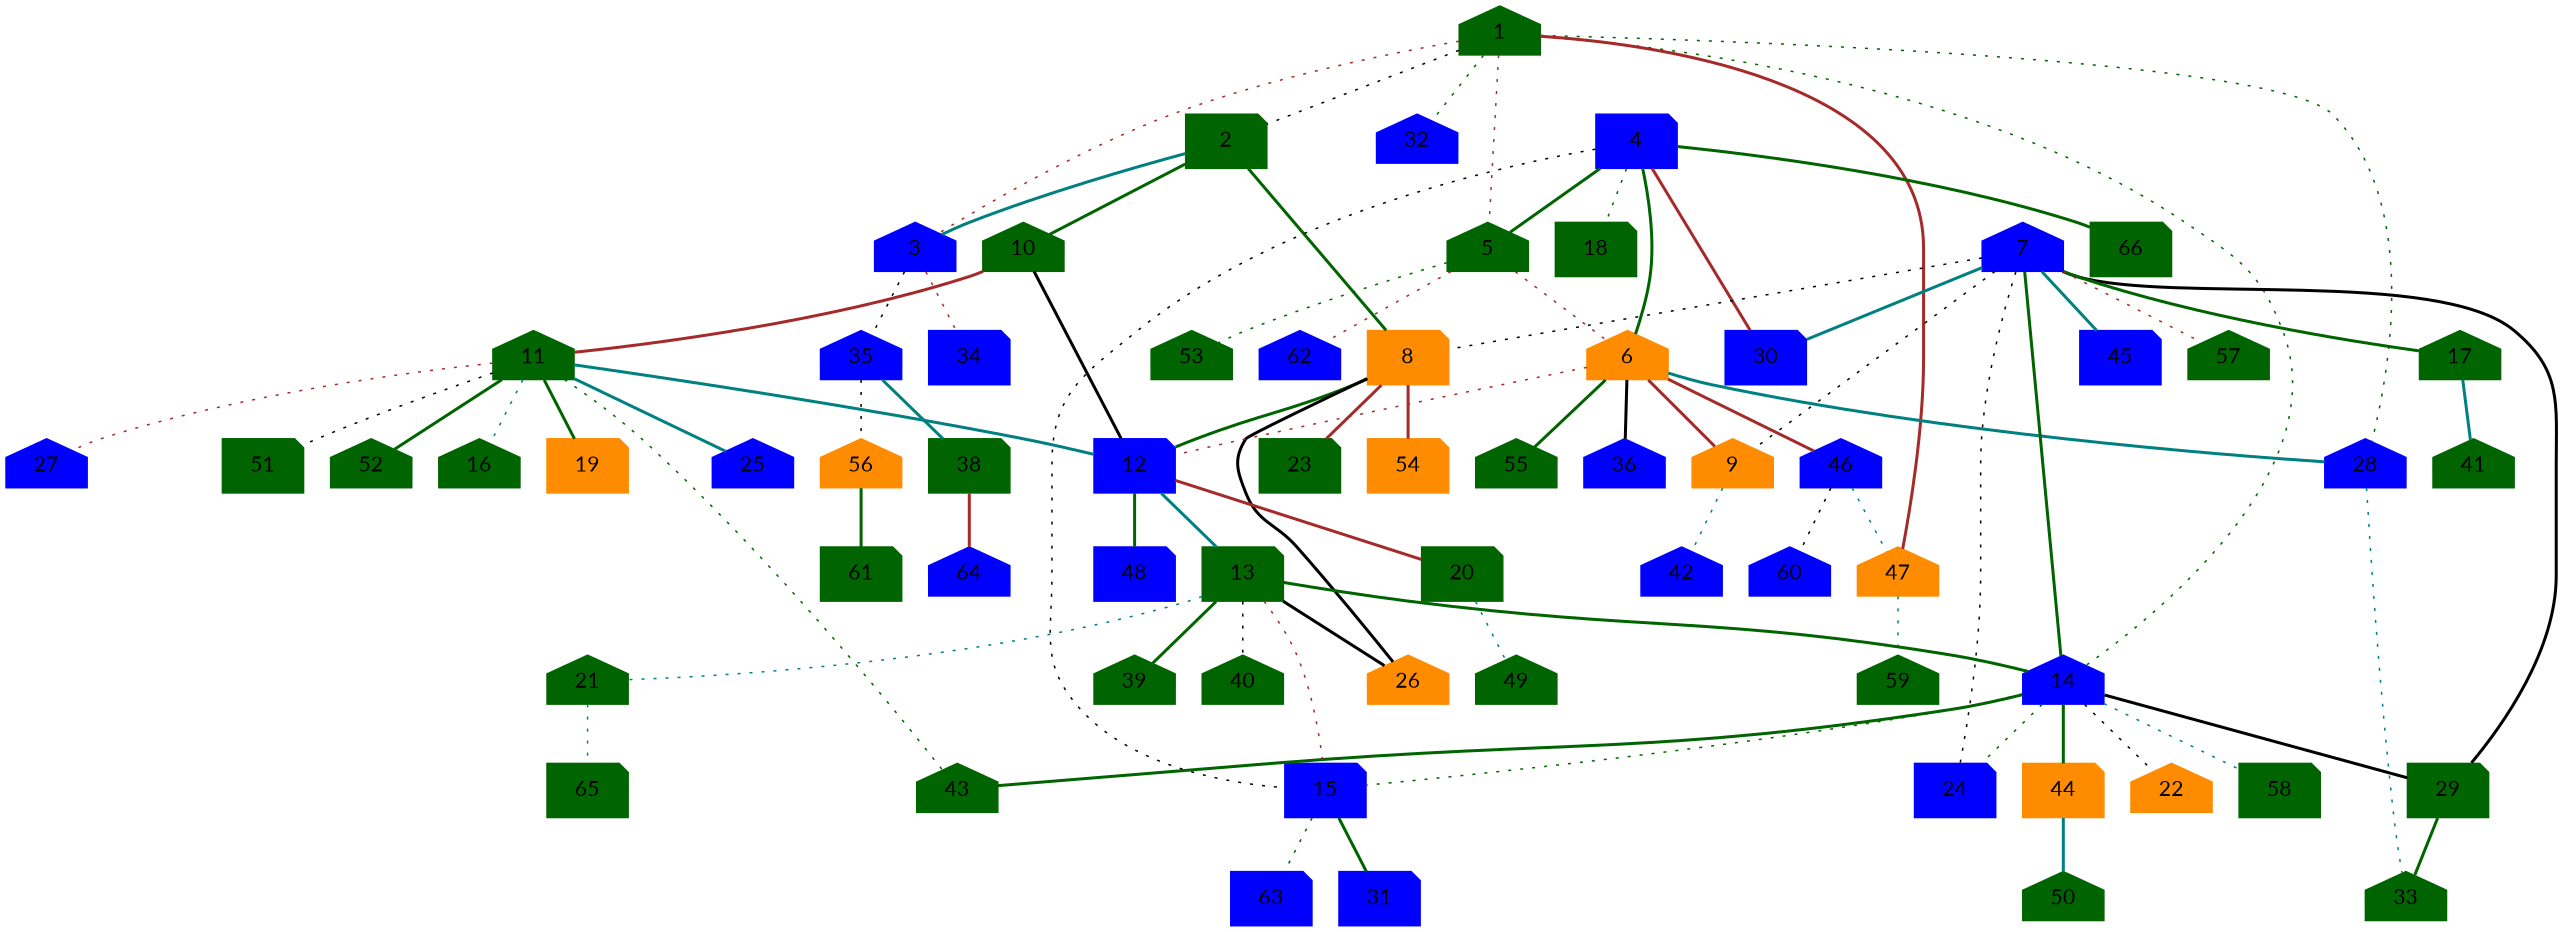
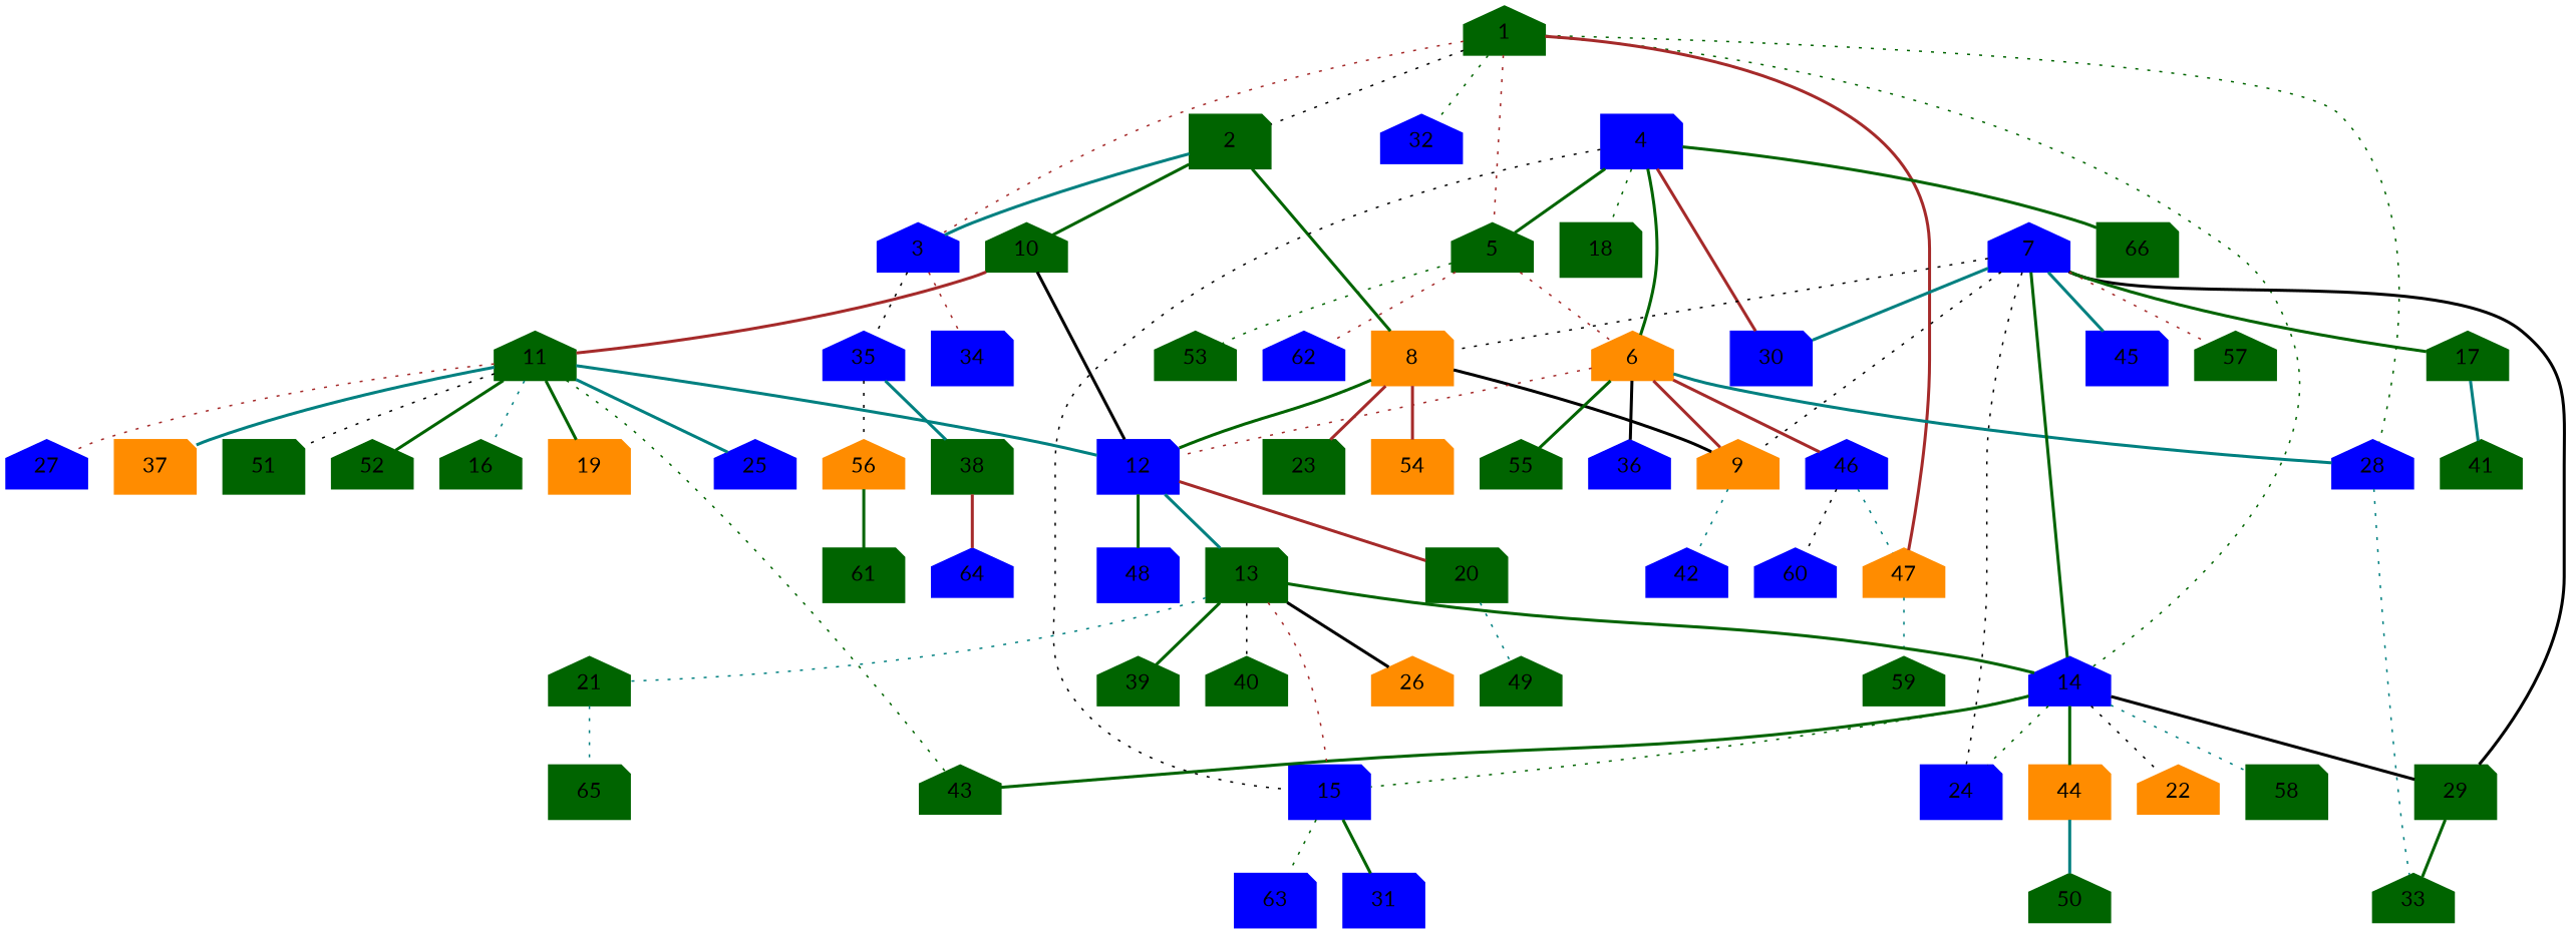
  graph {
    fontname=Lato
    node [color=darkgreen fontname=Lato shape=house style=filled]
    edge [color=darkgreen fontname=Lato style=bold]
    2 [shape=note]
    1
    3 [color=blue]
    5
    14 [color=blue]
    28 [color=blue]
    32 [color=blue]
    47 [color=darkorange]
    8 [color=darkorange shape=note]
    10
    34 [color=blue shape=note]
    35 [color=blue]
    6 [color=darkorange]
    53
    62 [color=blue]
    15 [color=blue shape=note]
    24 [color=blue shape=note]
    29 [shape=note]
    43
    22 [color=darkorange]
    44 [color=darkorange shape=note]
    58 [shape=note]
    33
    59
    9 [color=darkorange]
    12 [color=blue shape=note]
    23 [shape=note]
    54 [color=darkorange shape=note]
    11
    38 [shape=note]
    56 [color=darkorange]
    4 [color=blue shape=note]
    18 [shape=note]
    30 [color=blue shape=note]
    66 [shape=note]
    36 [color=blue]
    46 [color=blue]
    55
    31 [color=blue shape=note]
    63 [color=blue shape=note]
    42 [color=blue]
    13 [shape=note]
    20 [shape=note]
    48 [color=blue shape=note]
    60 [color=blue]
    7 [color=blue]
    17
    45 [color=blue shape=note]
    57
    41
    16
    19 [color=darkorange shape=note]
    25 [color=blue]
    27 [color=blue]
+   37 [color=darkorange shape=note]
    51 [shape=note]
    52
    21
    26 [color=darkorange]
    39
    40
    49
    65 [shape=note]
    50
    64 [color=blue]
    61 [shape=note]
    2 -- 3 [color=teal]
    2 -- 8
    2 -- 10
    1 -- 2 [color=black style=dotted]
    1 -- 3 [color=brown style=dotted]
    1 -- 5 [color=brown style=dotted]
    1 -- 14 [style=dotted]
    1 -- 28 [style=dotted]
    1 -- 32 [style=dotted]
    1 -- 47 [color=brown]
    3 -- 34 [color=brown style=dotted]
    3 -- 35 [color=black style=dotted]
    5 -- 6 [color=brown style=dotted]
    5 -- 53 [style=dotted]
    5 -- 62 [color=brown style=dotted]
    14 -- 15 [style=dotted]
    14 -- 24 [style=dotted]
    14 -- 29 [color=black]
    14 -- 43
    14 -- 22 [color=black style=dotted]
    14 -- 44
    14 -- 58 [color=teal style=dotted]
    28 -- 33 [color=teal style=dotted]
    47 -- 59 [color=teal style=dotted]
-   8 -- 26 [color=black]
+   8 -- 9 [color=black]
    8 -- 12
    8 -- 23 [color=brown]
    8 -- 54 [color=brown]
    10 -- 12 [color=black]
    10 -- 11 [color=brown]
    35 -- 38 [color=teal]
    35 -- 56 [color=black style=dotted]
    6 -- 28 [color=teal]
    6 -- 9 [color=brown]
    6 -- 12 [color=brown style=dotted]
    6 -- 36 [color=black]
    6 -- 46 [color=brown]
    6 -- 55
    15 -- 31
    15 -- 63 [style=dotted]
    29 -- 33
    44 -- 50 [color=teal]
    9 -- 42 [color=teal style=dotted]
    12 -- 13 [color=teal]
    12 -- 20 [color=brown]
    12 -- 48
    11 -- 43 [style=dotted]
    11 -- 12 [color=teal]
    11 -- 16 [color=teal style=dotted]
    11 -- 19
    11 -- 25 [color=teal]
    11 -- 27 [color=brown style=dotted]
+   11 -- 37 [color=teal]
    11 -- 51 [color=black style=dotted]
    11 -- 52
    38 -- 64 [color=brown]
    56 -- 61
    4 -- 5
    4 -- 6
    4 -- 15 [color=black style=dotted]
    4 -- 18 [style=dotted]
    4 -- 30 [color=brown]
    4 -- 66
    46 -- 47 [color=teal style=dotted]
    46 -- 60 [color=black style=dotted]
    13 -- 14
    13 -- 15 [color=brown style=dotted]
    13 -- 21 [color=teal style=dotted]
    13 -- 26 [color=black]
    13 -- 39
    13 -- 40 [color=black style=dotted]
    20 -- 49 [color=teal style=dotted]
    7 -- 14
    7 -- 8 [color=black style=dotted]
    7 -- 24 [color=black style=dotted]
    7 -- 29 [color=black]
    7 -- 9 [color=black style=dotted]
    7 -- 30 [color=teal]
    7 -- 17
    7 -- 45 [color=teal]
    7 -- 57 [color=brown style=dotted]
    17 -- 41 [color=teal]
    21 -- 65 [color=teal style=dotted]
  }
